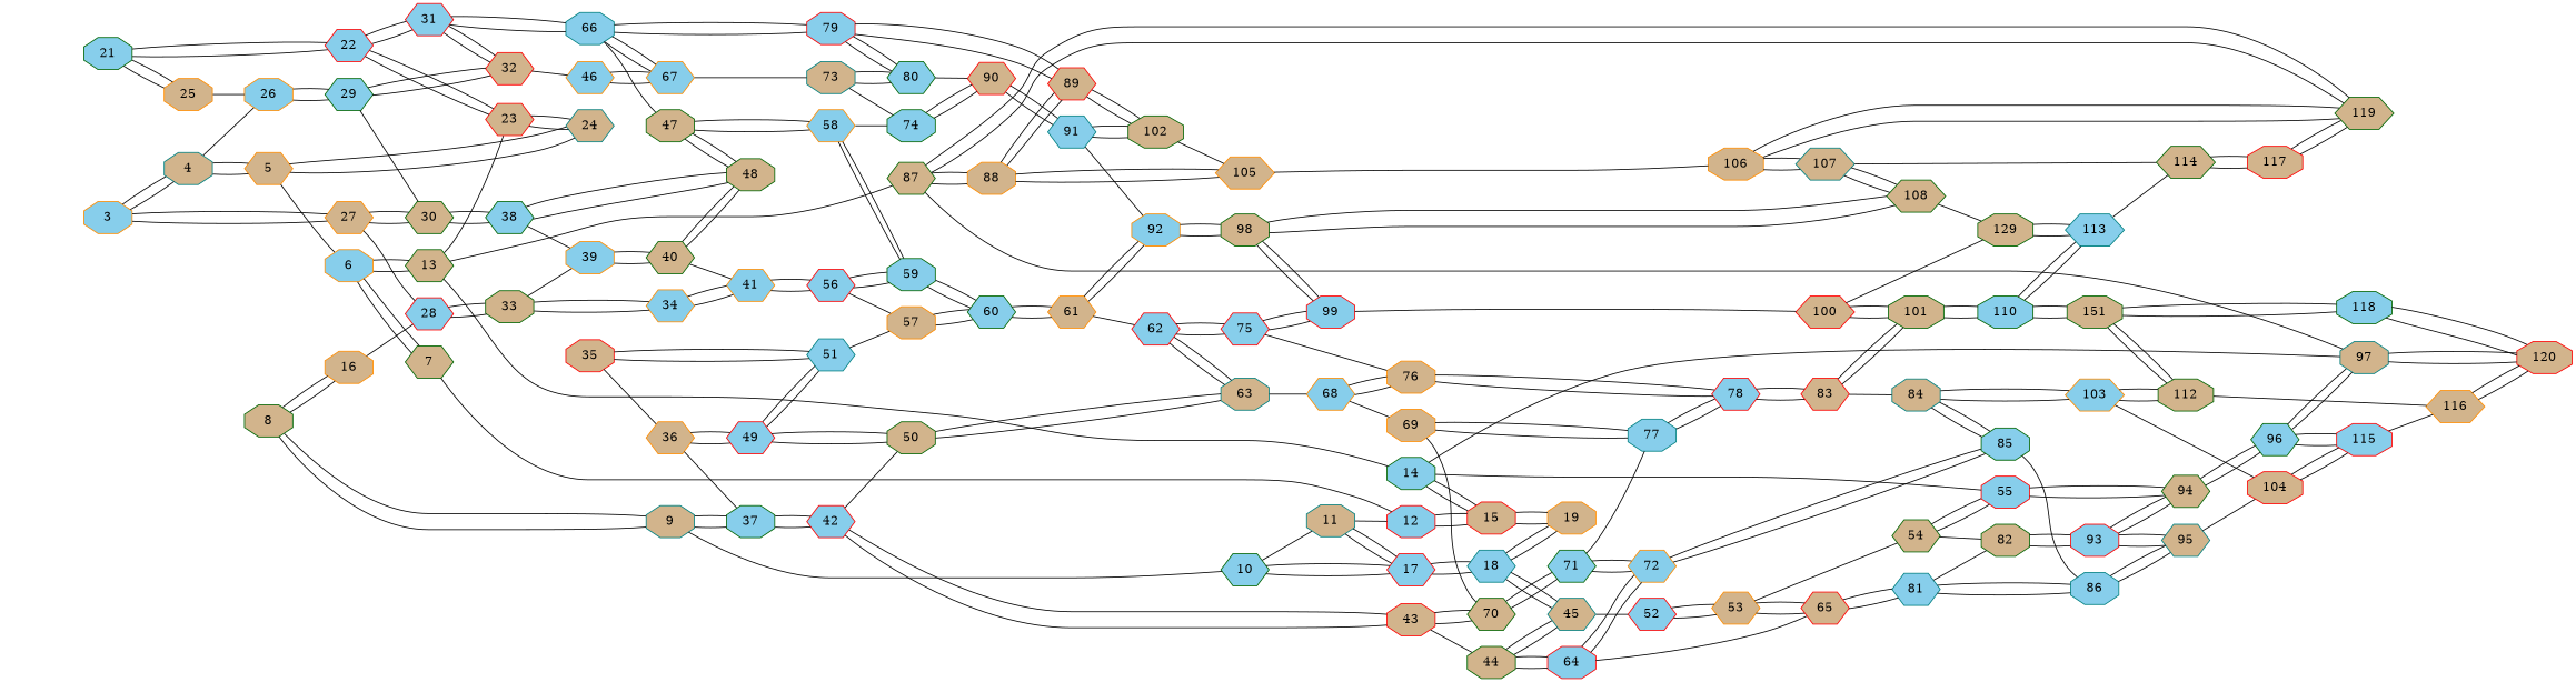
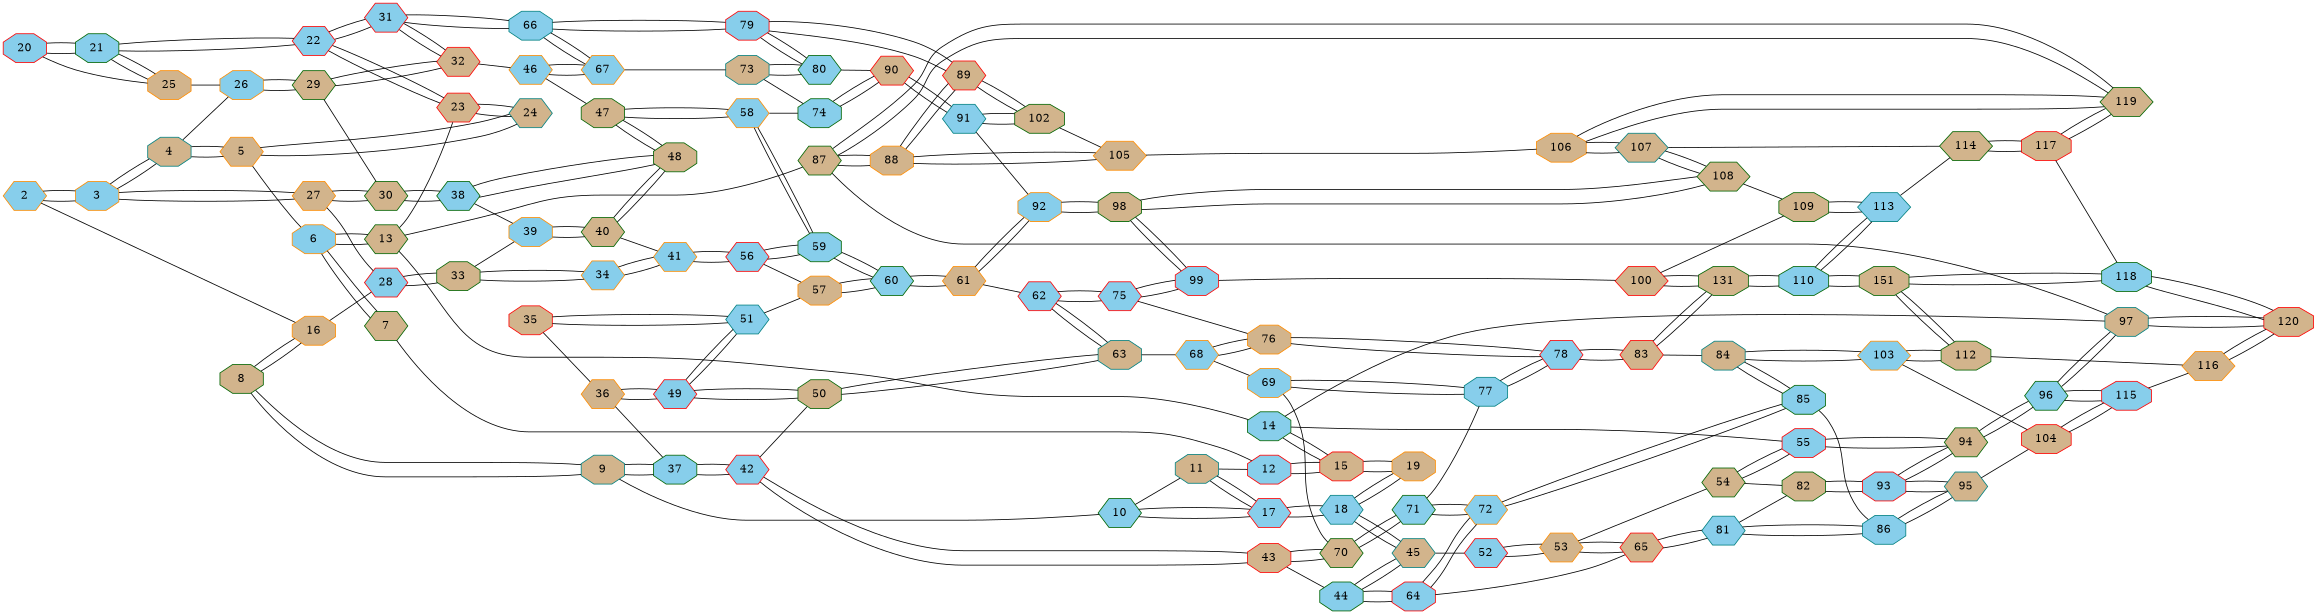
  graph {
    rankdir=LR
    node [color=darkgreen fillcolor=tan shape=hexagon style=filled]
+   2 [color=darkorange fillcolor=skyblue]
    3 [color=darkorange fillcolor=skyblue shape=octagon]
    16 [color=darkorange shape=octagon]
    8 [shape=octagon]
    9 [color=teal shape=octagon]
    4 [color=teal shape=octagon]
    27 [color=darkorange]
    28 [color=red fillcolor=skyblue]
    5 [color=darkorange]
    26 [color=darkorange fillcolor=skyblue shape=octagon]
    30
    6 [color=darkorange fillcolor=skyblue shape=octagon]
    24 [color=teal]
-   29 [fillcolor=skyblue]
+   29
    7
    13
    12 [color=red fillcolor=skyblue shape=octagon]
    14 [fillcolor=skyblue shape=octagon]
    23 [color=red]
    87
    15 [color=red shape=octagon]
    10 [fillcolor=skyblue]
    37 [fillcolor=skyblue shape=octagon]
    11 [color=teal shape=octagon]
    17 [color=red fillcolor=skyblue]
    42 [color=red fillcolor=skyblue]
    18 [color=teal fillcolor=skyblue]
    19 [color=darkorange shape=octagon]
    55 [color=red fillcolor=skyblue shape=octagon]
    97 [color=teal shape=octagon]
    88 [color=darkorange shape=octagon]
    119
    94
    120 [color=red shape=octagon]
    33 [shape=octagon]
    45 [color=teal]
    52 [color=red fillcolor=skyblue]
+   20 [color=red fillcolor=skyblue shape=octagon]
    21 [fillcolor=skyblue shape=octagon]
    25 [color=darkorange shape=octagon]
    22 [color=red fillcolor=skyblue]
    31 [color=red fillcolor=skyblue]
    32 [color=red]
    66 [color=teal fillcolor=skyblue shape=octagon]
    38 [fillcolor=skyblue]
    34 [color=darkorange fillcolor=skyblue]
    39 [color=darkorange fillcolor=skyblue shape=octagon]
    46 [color=darkorange fillcolor=skyblue]
    48 [shape=octagon]
    67 [color=darkorange fillcolor=skyblue]
    79 [color=red fillcolor=skyblue shape=octagon]
    47 [shape=octagon]
    41 [color=darkorange fillcolor=skyblue]
    40
    35 [color=red shape=octagon]
    36 [color=darkorange]
    51 [color=teal fillcolor=skyblue]
    56 [color=red fillcolor=skyblue]
    49 [color=red fillcolor=skyblue]
    57 [color=darkorange shape=octagon]
    50 [shape=octagon]
    43 [color=red shape=octagon]
    59 [fillcolor=skyblue shape=octagon]
-   44 [shape=octagon]
+   44 [fillcolor=skyblue shape=octagon]
    70
    63 [color=teal shape=octagon]
    64 [color=red fillcolor=skyblue shape=octagon]
    71 [fillcolor=skyblue]
    65 [color=red]
    72 [color=darkorange fillcolor=skyblue]
    53 [color=darkorange]
    58 [color=darkorange fillcolor=skyblue]
    73 [color=teal shape=octagon]
    74 [fillcolor=skyblue shape=octagon]
    68 [color=darkorange fillcolor=skyblue]
    60 [fillcolor=skyblue]
    54
    82 [shape=octagon]
    81 [color=teal fillcolor=skyblue]
    93 [color=red fillcolor=skyblue shape=octagon]
    96 [fillcolor=skyblue]
    61 [color=darkorange]
    90 [color=red]
    62 [color=red fillcolor=skyblue]
    92 [color=darkorange fillcolor=skyblue shape=octagon]
    75 [color=red fillcolor=skyblue]
    98 [shape=octagon]
    76 [color=darkorange shape=octagon]
    99 [color=red fillcolor=skyblue shape=octagon]
-   69 [color=darkorange shape=octagon]
+   69 [color=darkorange fillcolor=skyblue shape=octagon]
    85 [fillcolor=skyblue shape=octagon]
    86 [color=teal fillcolor=skyblue shape=octagon]
    80 [fillcolor=skyblue]
    89 [color=red]
    77 [color=teal fillcolor=skyblue shape=octagon]
    78 [color=red fillcolor=skyblue]
    91 [color=teal fillcolor=skyblue]
    100 [color=red]
    83 [color=red]
    84 [color=teal shape=octagon]
-   101 [shape=octagon]
+   101 [shape=octagon label=131]
    102 [shape=octagon]
    95 [color=teal]
    103 [color=darkorange fillcolor=skyblue]
    110 [fillcolor=skyblue shape=octagon]
    104 [color=red shape=octagon]
    112 [shape=octagon]
    105 [color=darkorange]
    106 [color=darkorange shape=octagon]
    108
    115 [color=red fillcolor=skyblue shape=octagon]
    116 [color=darkorange]
-   109 [shape=octagon label=129]
+   109 [shape=octagon]
    113 [color=teal fillcolor=skyblue]
    n115 [label=151 shape=octagon]
    107 [color=teal]
    114
    117 [color=red shape=octagon]
    118 [fillcolor=skyblue shape=octagon]
+   2 -- 3
+   2 -- 3
+   2 -- 16
    3 -- 4
    3 -- 4
    3 -- 27
    3 -- 27
    16 -- 28
    8 -- 16
    8 -- 16
    8 -- 9
    8 -- 9
    9 -- 10
    9 -- 37
    9 -- 37
    4 -- 5
    4 -- 5
    4 -- 26
    27 -- 28
    27 -- 30
    27 -- 30
    28 -- 33
    28 -- 33
    5 -- 6
    5 -- 24
    5 -- 24
    26 -- 29
    26 -- 29
    30 -- 38
    30 -- 38
    6 -- 7
    6 -- 7
    6 -- 13
    6 -- 13
    29 -- 30
    29 -- 32
    29 -- 32
    7 -- 12
    13 -- 14
    13 -- 23
    13 -- 87
    12 -- 15
    12 -- 15
    14 -- 15
    14 -- 15
    14 -- 55
    14 -- 97
    23 -- 24
    23 -- 24
    87 -- 97
    87 -- 88
    87 -- 88
    87 -- 119
    87 -- 119
    15 -- 19
    15 -- 19
    10 -- 11
    10 -- 17
    10 -- 17
    37 -- 42
    37 -- 42
    11 -- 12
    11 -- 17
    11 -- 17
    17 -- 18
    17 -- 18
    42 -- 50
    42 -- 43
    42 -- 43
    18 -- 19
    18 -- 19
    18 -- 45
    18 -- 45
    55 -- 94
    55 -- 94
    97 -- 120
    97 -- 120
    88 -- 89
    88 -- 89
    88 -- 105
    88 -- 105
    94 -- 96
    94 -- 96
    33 -- 34
    33 -- 34
    33 -- 39
    45 -- 52
    52 -- 53
    52 -- 53
+   20 -- 21
+   20 -- 21
+   20 -- 25
    21 -- 25
    21 -- 25
    21 -- 22
    21 -- 22
    25 -- 26
    22 -- 23
    22 -- 23
    22 -- 31
    22 -- 31
    31 -- 32
    31 -- 32
    31 -- 66
    31 -- 66
    32 -- 46
    66 -- 67
    66 -- 67
    66 -- 79
    66 -- 79
    38 -- 39
    38 -- 48
    38 -- 48
    34 -- 41
    34 -- 41
    39 -- 40
    39 -- 40
    46 -- 67
    46 -- 67
-   66 -- 47
+   46 -- 47
    67 -- 73
    79 -- 80
    79 -- 80
    79 -- 89
    79 -- 89
    47 -- 48
    47 -- 48
    47 -- 58
    47 -- 58
    41 -- 56
    41 -- 56
    40 -- 48
    40 -- 48
    40 -- 41
    35 -- 36
    35 -- 51
    35 -- 51
    36 -- 37
    36 -- 49
    36 -- 49
    51 -- 57
    56 -- 57
    56 -- 59
    56 -- 59
    49 -- 51
    49 -- 51
    49 -- 50
    49 -- 50
    57 -- 60
    57 -- 60
    50 -- 63
    50 -- 63
    43 -- 44
    43 -- 70
    43 -- 70
    59 -- 60
    59 -- 60
    44 -- 45
    44 -- 45
    44 -- 64
    44 -- 64
    70 -- 71
    70 -- 71
    63 -- 68
    64 -- 65
    64 -- 72
    64 -- 72
    71 -- 72
    71 -- 72
    71 -- 77
    65 -- 81
    65 -- 81
    72 -- 85
    72 -- 85
    53 -- 65
    53 -- 65
    53 -- 54
    58 -- 59
    58 -- 59
    58 -- 74
    73 -- 74
    73 -- 80
    73 -- 80
    74 -- 90
    74 -- 90
    68 -- 76
    68 -- 76
    68 -- 69
    60 -- 61
    60 -- 61
    54 -- 55
    54 -- 55
    54 -- 82
    82 -- 93
    82 -- 93
    81 -- 82
    81 -- 86
    81 -- 86
    93 -- 94
    93 -- 94
    93 -- 95
    93 -- 95
    96 -- 97
    96 -- 97
    96 -- 115
    96 -- 115
    61 -- 62
    61 -- 92
    61 -- 92
    90 -- 91
    90 -- 91
    62 -- 63
    62 -- 63
    62 -- 75
    62 -- 75
    92 -- 98
    92 -- 98
    75 -- 76
    75 -- 99
    75 -- 99
    98 -- 99
    98 -- 99
    98 -- 108
    98 -- 108
    76 -- 78
    76 -- 78
    99 -- 100
    69 -- 70
    69 -- 77
    69 -- 77
    85 -- 86
    86 -- 95
    86 -- 95
    80 -- 90
    89 -- 102
    89 -- 102
    77 -- 78
    77 -- 78
    78 -- 83
    78 -- 83
    91 -- 92
    91 -- 102
    91 -- 102
    100 -- 101
    100 -- 101
    100 -- 109
    83 -- 84
    83 -- 101
    83 -- 101
    84 -- 85
    84 -- 85
    84 -- 103
    84 -- 103
    101 -- 110
    101 -- 110
    102 -- 105
    95 -- 104
    103 -- 104
    103 -- 112
    103 -- 112
    110 -- 113
    110 -- 113
    110 -- n115
    110 -- n115
    104 -- 115
    104 -- 115
    112 -- 116
    105 -- 106
    106 -- 119
    106 -- 119
    106 -- 107
    106 -- 107
    108 -- 109
    115 -- 116
    116 -- 120
    116 -- 120
    109 -- 113
    109 -- 113
    113 -- 114
    n115 -- 112
    n115 -- 112
    n115 -- 118
    n115 -- 118
    107 -- 108
    107 -- 108
    107 -- 114
    114 -- 117
    114 -- 117
    117 -- 119
    117 -- 119
+   117 -- 118
    118 -- 120
    118 -- 120
  }
